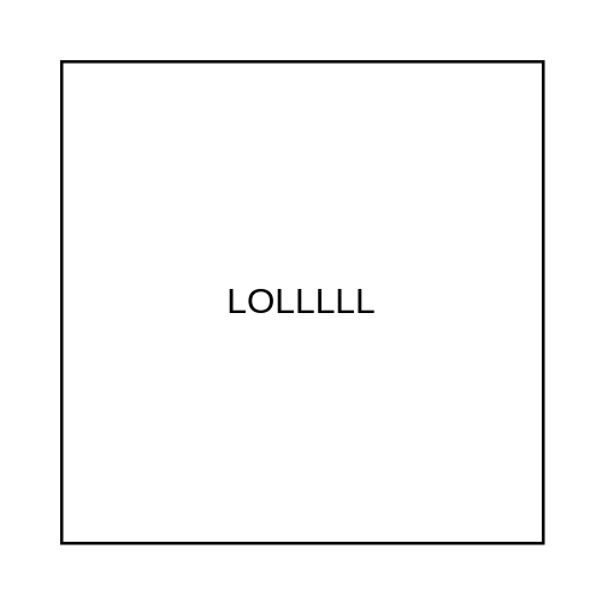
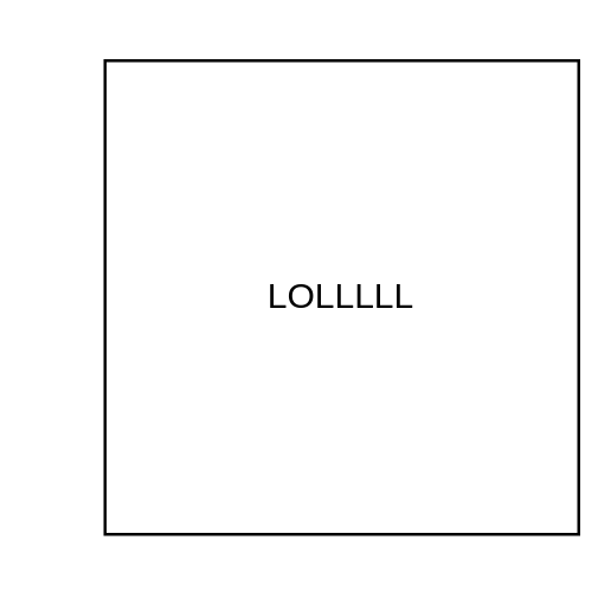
  <mxCell id="0" />
  <mxCell id="1" parent="0" />
- <mxCell id="2" value="LOLLLLL" style="whiteSpace=wrap;html=1;aspect=fixed;" vertex="1" parent="1"><mxGeometry x="20" y="20" width="160" height="160" as="geometry" /></mxCell>
+ <mxCell id="2" value="LOLLLLL" style="whiteSpace=wrap;html=1;aspect=fixed;" vertex="1" parent="1"><mxGeometry x="35" y="20" width="160" height="160" as="geometry" /></mxCell>
